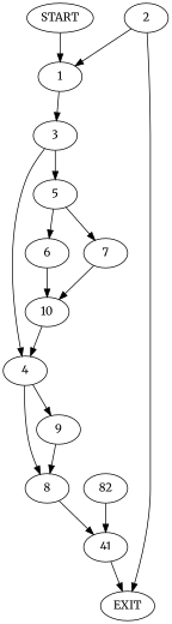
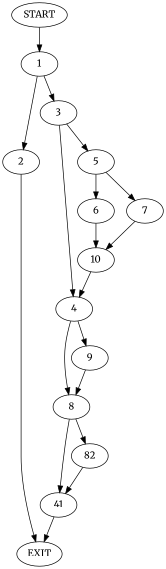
  digraph {
    fontname=Merriweather
    node [fontname=Merriweather]
    edge [fontname=Merriweather]
    n1 [label=START]
    1
    2
    3
    n5 [label=EXIT]
    4
    5
    8
    9
    6
    7
    n12 [label=41]
    n13 [label=82]
    10
    n1 -> 1
-   2 -> 1
+   1 -> 2
    1 -> 3
    2 -> n5
    3 -> 4
    3 -> 5
    4 -> 8
    4 -> 9
    5 -> 6
    5 -> 7
    8 -> n12
+   8 -> n13
    9 -> 8
    6 -> 10
    7 -> 10
    n12 -> n5
    n13 -> n12
    10 -> 4
  }
